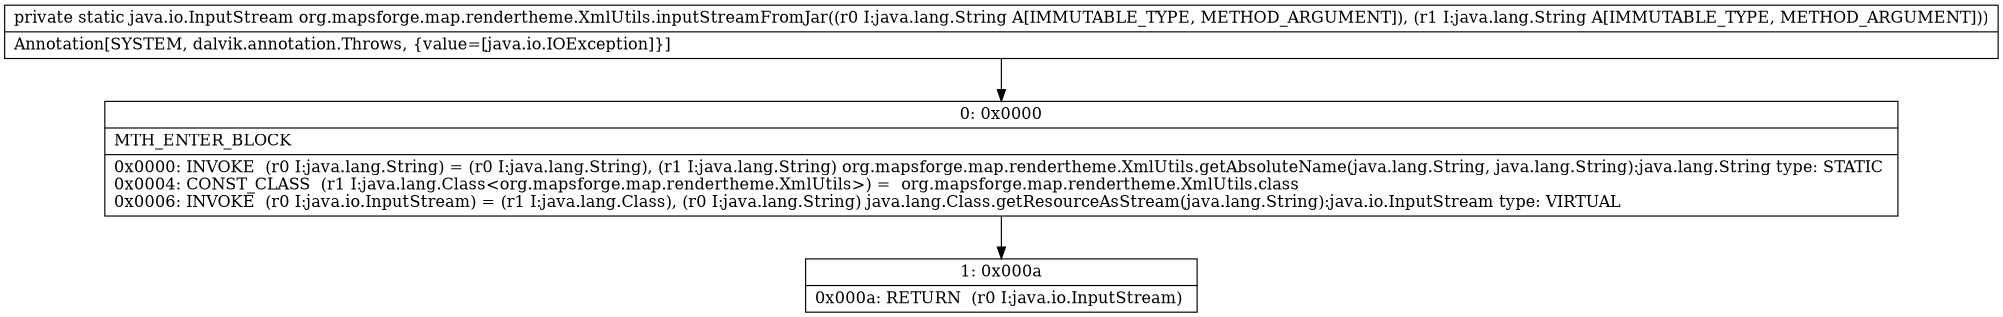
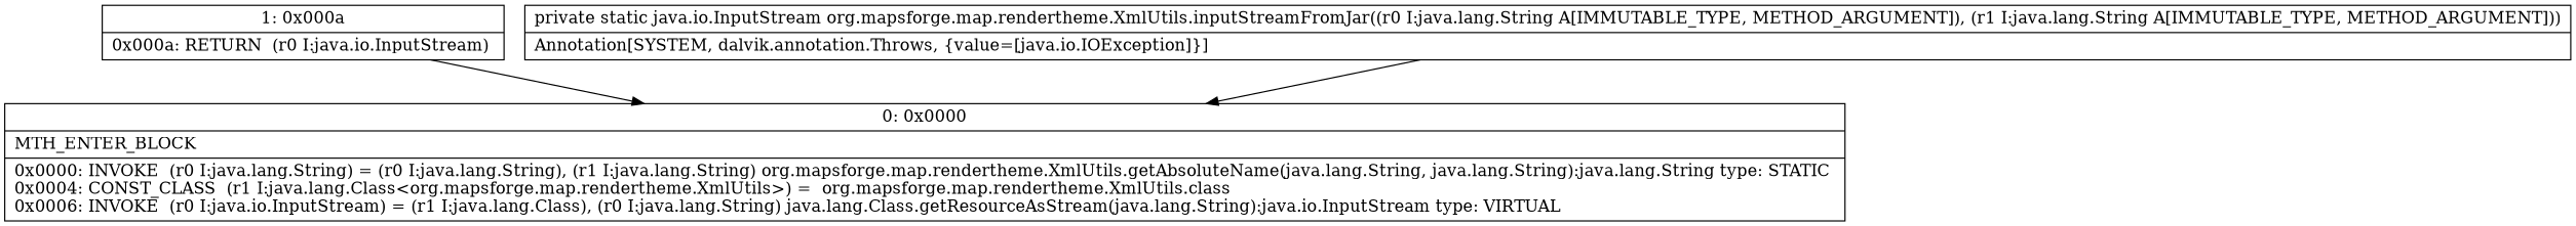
  digraph {
    node [shape=record]
    n1 [label="{0\:\ 0x0000|MTH_ENTER_BLOCK\l|0x0000: INVOKE  (r0 I:java.lang.String) = (r0 I:java.lang.String), (r1 I:java.lang.String) org.mapsforge.map.rendertheme.XmlUtils.getAbsoluteName(java.lang.String, java.lang.String):java.lang.String type: STATIC \l0x0004: CONST_CLASS  (r1 I:java.lang.Class\<org.mapsforge.map.rendertheme.XmlUtils\>) =  org.mapsforge.map.rendertheme.XmlUtils.class \l0x0006: INVOKE  (r0 I:java.io.InputStream) = (r1 I:java.lang.Class), (r0 I:java.lang.String) java.lang.Class.getResourceAsStream(java.lang.String):java.io.InputStream type: VIRTUAL \l}"]
    n2 [label="{1\:\ 0x000a|0x000a: RETURN  (r0 I:java.io.InputStream) \l}"]
    n3 [label="{private static java.io.InputStream org.mapsforge.map.rendertheme.XmlUtils.inputStreamFromJar((r0 I:java.lang.String A[IMMUTABLE_TYPE, METHOD_ARGUMENT]), (r1 I:java.lang.String A[IMMUTABLE_TYPE, METHOD_ARGUMENT]))  | Annotation[SYSTEM, dalvik.annotation.Throws, \{value=[java.io.IOException]\}]\l}"]
-   n1 -> n2
+   n2 -> n1
    n3 -> n1
  }
